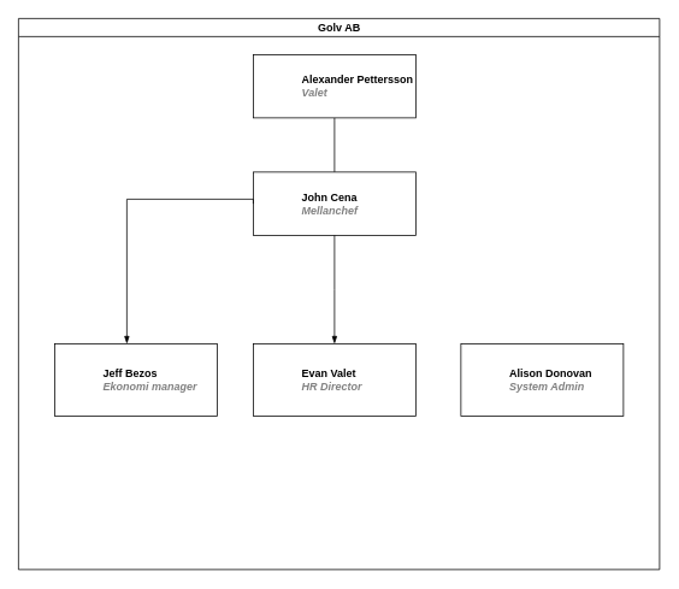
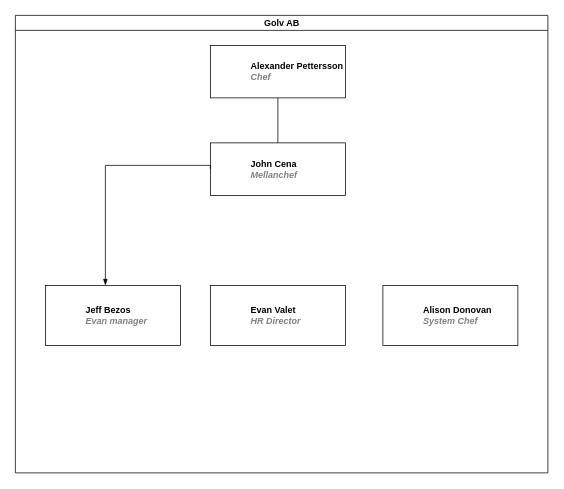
  <mxCell id="0" />
  <mxCell id="1" parent="0" />
  <mxCell id="2" value="Golv AB" style="swimlane;html=1;startSize=20;horizontal=1;containerType=tree;glass=0;container=0;" parent="1" vertex="1"><mxGeometry x="20" y="20" width="710" height="610" as="geometry" /></mxCell>
  <mxCell id="3" style="edgeStyle=orthogonalEdgeStyle;rounded=0;orthogonalLoop=1;jettySize=auto;html=1;exitX=0.5;exitY=1;exitDx=0;exitDy=0;entryX=0.5;entryY=0;entryDx=0;entryDy=0;endArrow=none;" edge="1" parent="2" source="4" target="5"><mxGeometry relative="1" as="geometry" /></mxCell>
- <mxCell id="4" value="Alexander Pettersson&lt;br&gt;&lt;i style=&quot;color: gray&quot;&gt;Valet&lt;/i&gt;" style="label;image=https://cdn2.iconfinder.com/data/icons/human-resources-1/500/ceo-256.png;whiteSpace=wrap;html=1;rounded=0;glass=0;treeMoving=1;treeFolding=1;container=0;" parent="2" vertex="1"><mxGeometry x="260" y="40" width="180" height="70" as="geometry" /></mxCell>
+ <mxCell id="4" value="Alexander Pettersson&lt;br&gt;&lt;i style=&quot;color: gray&quot;&gt;Chef&lt;/i&gt;" style="label;image=https://cdn2.iconfinder.com/data/icons/human-resources-1/500/ceo-256.png;whiteSpace=wrap;html=1;rounded=0;glass=0;treeMoving=1;treeFolding=1;container=0;" parent="2" vertex="1"><mxGeometry x="260" y="40" width="180" height="70" as="geometry" /></mxCell>
  <mxCell id="5" value="John Cena&lt;br&gt;&lt;i style=&quot;color: gray&quot;&gt;Mellanchef&lt;/i&gt;" style="label;image=https://cdn2.iconfinder.com/data/icons/viiva-business/32/person_tie-512.png;whiteSpace=wrap;html=1;rounded=0;glass=0;treeMoving=1;treeFolding=1;container=0;" vertex="1" parent="2"><mxGeometry x="260" y="170" width="180" height="70" as="geometry" /></mxCell>
  <mxCell id="6" value="Evan Valet&lt;br&gt;&lt;i style=&quot;color: gray&quot;&gt;HR Director&lt;/i&gt;" style="label;image=https://cdn0.iconfinder.com/data/icons/artificial-intelligence-and-machine-learning-glyph/48/AI-Icon-17-256.png;whiteSpace=wrap;html=1;rounded=0;glass=0;treeFolding=1;treeMoving=1;container=0;" parent="2" vertex="1"><mxGeometry x="260" y="360" width="180" height="80" as="geometry" /></mxCell>
- <mxCell id="7" value="Jeff Bezos&lt;br&gt;&lt;i style=&quot;color: gray&quot;&gt;Ekonomi manager&lt;/i&gt;" style="label;image=https://cdn2.iconfinder.com/data/icons/famous-dummy/100/Famous_people-41-256.png;whiteSpace=wrap;html=1;rounded=0;glass=0;treeFolding=1;treeMoving=1;container=0;" parent="2" vertex="1"><mxGeometry x="40" y="360" width="180" height="80" as="geometry" /></mxCell>
- <mxCell id="8" value="Alison Donovan&lt;br&gt;&lt;i style=&quot;color: gray&quot;&gt;System Admin&lt;/i&gt;" style="label;image=https://cdn0.iconfinder.com/data/icons/artificial-intelligence-and-machine-learning-glyph/48/AI-Icon-17-256.png;whiteSpace=wrap;html=1;rounded=0;glass=0;container=0;" parent="2" vertex="1"><mxGeometry x="490" y="360" width="180" height="80" as="geometry" /></mxCell>
- <mxCell id="9" value="" style="endArrow=blockThin;endFill=1;fontSize=11;edgeStyle=elbowEdgeStyle;elbow=vertical;rounded=0;exitX=0.5;exitY=1;exitDx=0;exitDy=0;" parent="2" source="5" target="6" edge="1"><mxGeometry relative="1" as="geometry" /></mxCell>
+ <mxCell id="7" value="Jeff Bezos&lt;br&gt;&lt;i style=&quot;color: gray&quot;&gt;Evan manager&lt;/i&gt;" style="label;image=https://cdn2.iconfinder.com/data/icons/famous-dummy/100/Famous_people-41-256.png;whiteSpace=wrap;html=1;rounded=0;glass=0;treeFolding=1;treeMoving=1;container=0;" parent="2" vertex="1"><mxGeometry x="40" y="360" width="180" height="80" as="geometry" /></mxCell>
+ <mxCell id="8" value="Alison Donovan&lt;br&gt;&lt;i style=&quot;color: gray&quot;&gt;System Chef&lt;/i&gt;" style="label;image=https://cdn0.iconfinder.com/data/icons/artificial-intelligence-and-machine-learning-glyph/48/AI-Icon-17-256.png;whiteSpace=wrap;html=1;rounded=0;glass=0;container=0;" parent="2" vertex="1"><mxGeometry x="490" y="360" width="180" height="80" as="geometry" /></mxCell>
  <mxCell id="10" value="" style="endArrow=blockThin;endFill=1;fontSize=11;edgeStyle=elbowEdgeStyle;elbow=vertical;rounded=0;exitX=0;exitY=0.5;exitDx=0;exitDy=0;" parent="2" source="5" target="7" edge="1"><mxGeometry relative="1" as="geometry"><Array as="points"><mxPoint x="120" y="200" /></Array></mxGeometry></mxCell>
